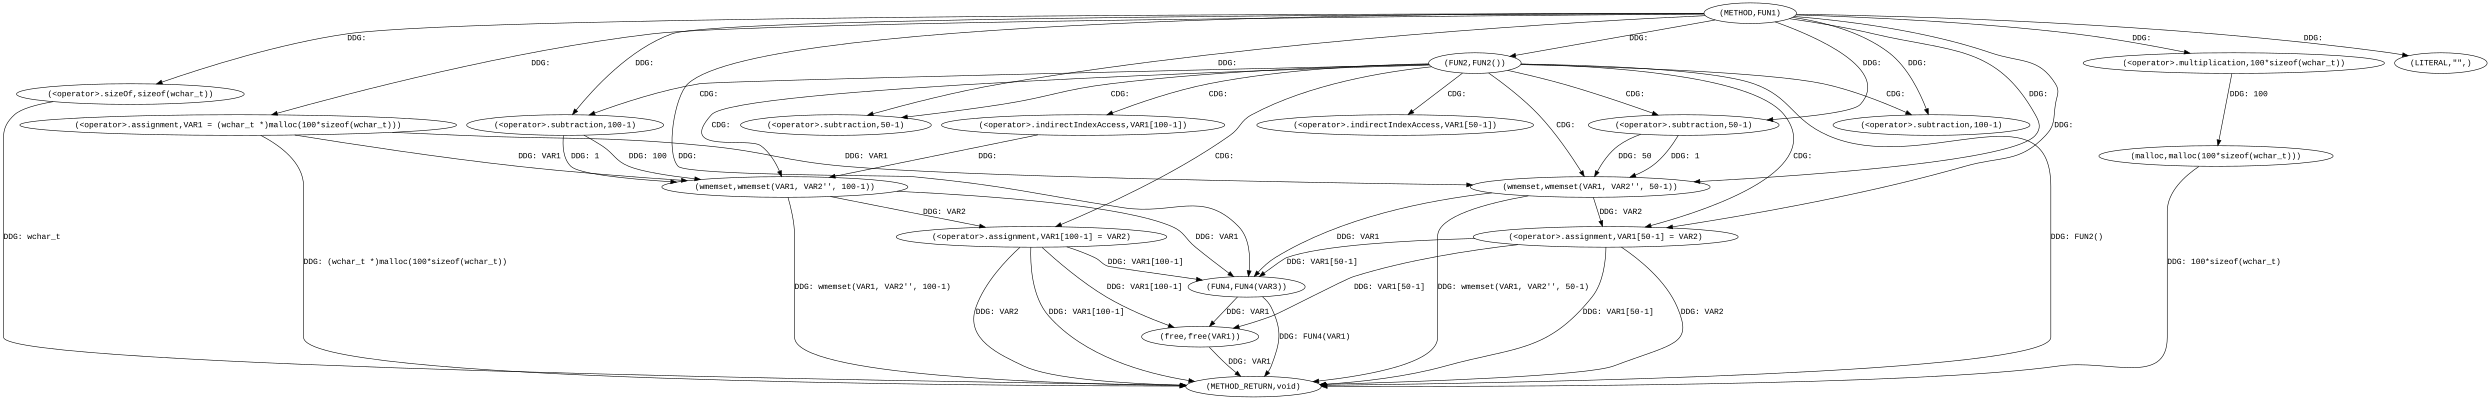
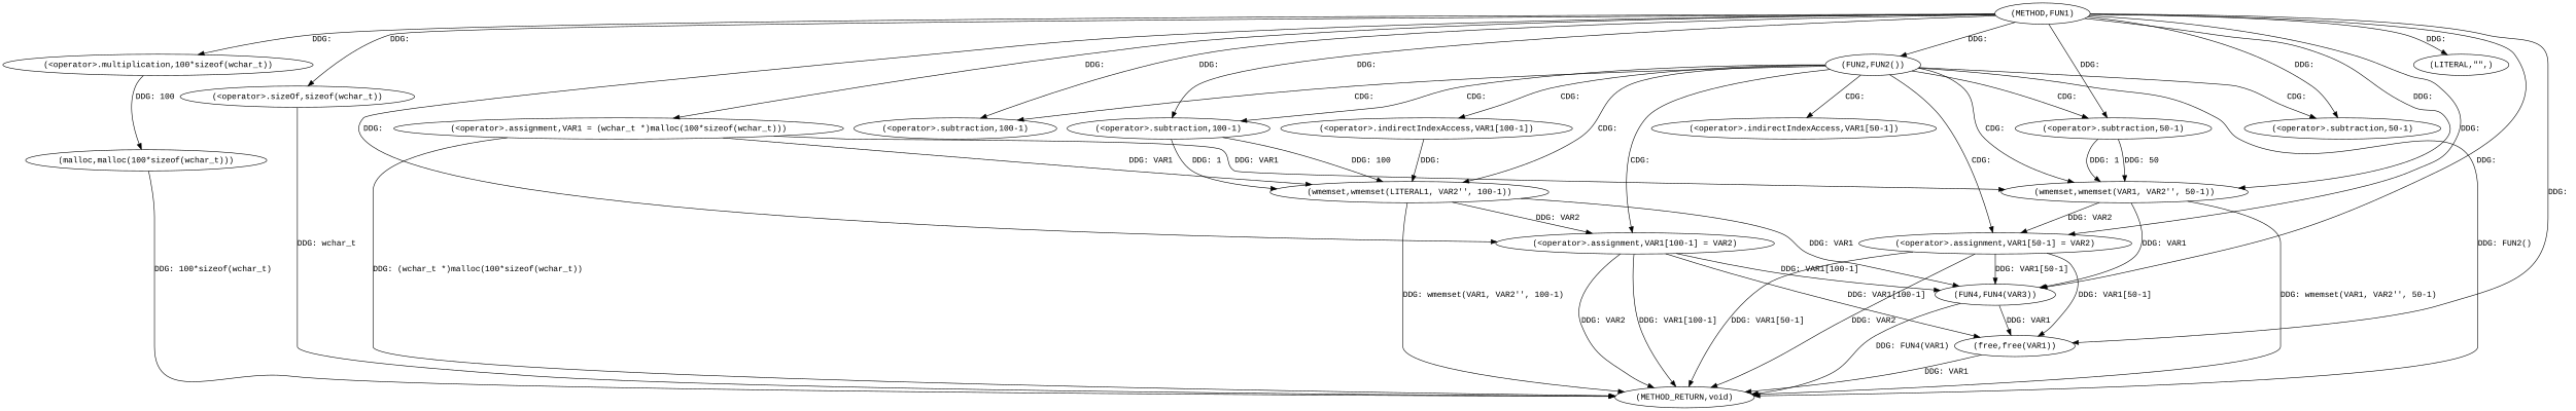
  digraph {
    fontname="Liberation Mono"
    node [fontname="Liberation Mono"]
    edge [fontname="Liberation Mono"]
    n1 [label="(METHOD,FUN1)"]
    n2 [label="(<operator>.assignment,VAR1 = (wchar_t *)malloc(100*sizeof(wchar_t)))"]
    n3 [label="(<operator>.multiplication,100*sizeof(wchar_t))"]
    n4 [label="(<operator>.sizeOf,sizeof(wchar_t))"]
    n5 [label="(FUN2,FUN2())"]
    n6 [label="(<operator>.subtraction,100-1)"]
    n7 [label="(<operator>.assignment,VAR1[100-1] = VAR2)"]
    n8 [label="(<operator>.subtraction,100-1)"]
    n9 [label="(wmemset,wmemset(VAR1, VAR2'', 50-1))"]
    n10 [label="(<operator>.subtraction,50-1)"]
    n11 [label="(<operator>.assignment,VAR1[50-1] = VAR2)"]
    n12 [label="(<operator>.subtraction,50-1)"]
    n13 [label="(LITERAL,\"\",)"]
    n14 [label="(FUN4,FUN4(VAR3))"]
    n15 [label="(free,free(VAR1))"]
-   n16 [label="(wmemset,wmemset(VAR1, VAR2'', 100-1))"]
+   n16 [label="(wmemset,wmemset(LITERAL1, VAR2'', 100-1))"]
    n17 [label="(METHOD_RETURN,void)"]
    n18 [label="(malloc,malloc(100*sizeof(wchar_t)))"]
    n19 [label="(<operator>.indirectIndexAccess,VAR1[100-1])"]
    n20 [label="(<operator>.indirectIndexAccess,VAR1[50-1])"]
    n1 -> n2 [label="DDG: "]
    n1 -> n3 [label="DDG: "]
    n1 -> n4 [label="DDG: "]
    n1 -> n5 [label="DDG: "]
    n1 -> n6 [label="DDG: "]
+   n1 -> n7 [label="DDG: "]
    n1 -> n8 [label="DDG: "]
    n1 -> n9 [label="DDG: "]
    n1 -> n10 [label="DDG: "]
    n1 -> n11 [label="DDG: "]
    n1 -> n12 [label="DDG: "]
    n1 -> n13 [label="DDG: "]
    n1 -> n14 [label="DDG: "]
+   n1 -> n15 [label="DDG: "]
    n2 -> n9 [label="DDG: VAR1"]
    n2 -> n16 [label="DDG: VAR1"]
    n2 -> n17 [label="DDG: (wchar_t *)malloc(100*sizeof(wchar_t))"]
    n3 -> n18 [label="DDG: 100"]
    n4 -> n17 [label="DDG: wchar_t"]
    n5 -> n6 [label="CDG: "]
    n5 -> n7 [label="CDG: "]
    n5 -> n8 [label="CDG: "]
    n5 -> n9 [label="CDG: "]
    n5 -> n10 [label="CDG: "]
    n5 -> n11 [label="CDG: "]
    n5 -> n12 [label="CDG: "]
    n5 -> n16 [label="CDG: "]
    n5 -> n17 [label="DDG: FUN2()"]
    n5 -> n19 [label="CDG: "]
    n5 -> n20 [label="CDG: "]
    n6 -> n16 [label="DDG: 100"]
    n6 -> n16 [label="DDG: 1"]
    n7 -> n14 [label="DDG: VAR1[100-1]"]
    n7 -> n15 [label="DDG: VAR1[100-1]"]
    n7 -> n17 [label="DDG: VAR2"]
    n7 -> n17 [label="DDG: VAR1[100-1]"]
    n9 -> n11 [label="DDG: VAR2"]
    n9 -> n14 [label="DDG: VAR1"]
    n9 -> n17 [label="DDG: wmemset(VAR1, VAR2'', 50-1)"]
    n10 -> n9 [label="DDG: 50"]
    n10 -> n9 [label="DDG: 1"]
    n11 -> n14 [label="DDG: VAR1[50-1]"]
    n11 -> n15 [label="DDG: VAR1[50-1]"]
    n11 -> n17 [label="DDG: VAR2"]
    n11 -> n17 [label="DDG: VAR1[50-1]"]
    n14 -> n15 [label="DDG: VAR1"]
    n14 -> n17 [label="DDG: FUN4(VAR1)"]
    n15 -> n17 [label="DDG: VAR1"]
    n16 -> n7 [label="DDG: VAR2"]
    n16 -> n14 [label="DDG: VAR1"]
    n16 -> n17 [label="DDG: wmemset(VAR1, VAR2'', 100-1)"]
    n18 -> n17 [label="DDG: 100*sizeof(wchar_t)"]
    n19 -> n16 [label="DDG: "]
  }
